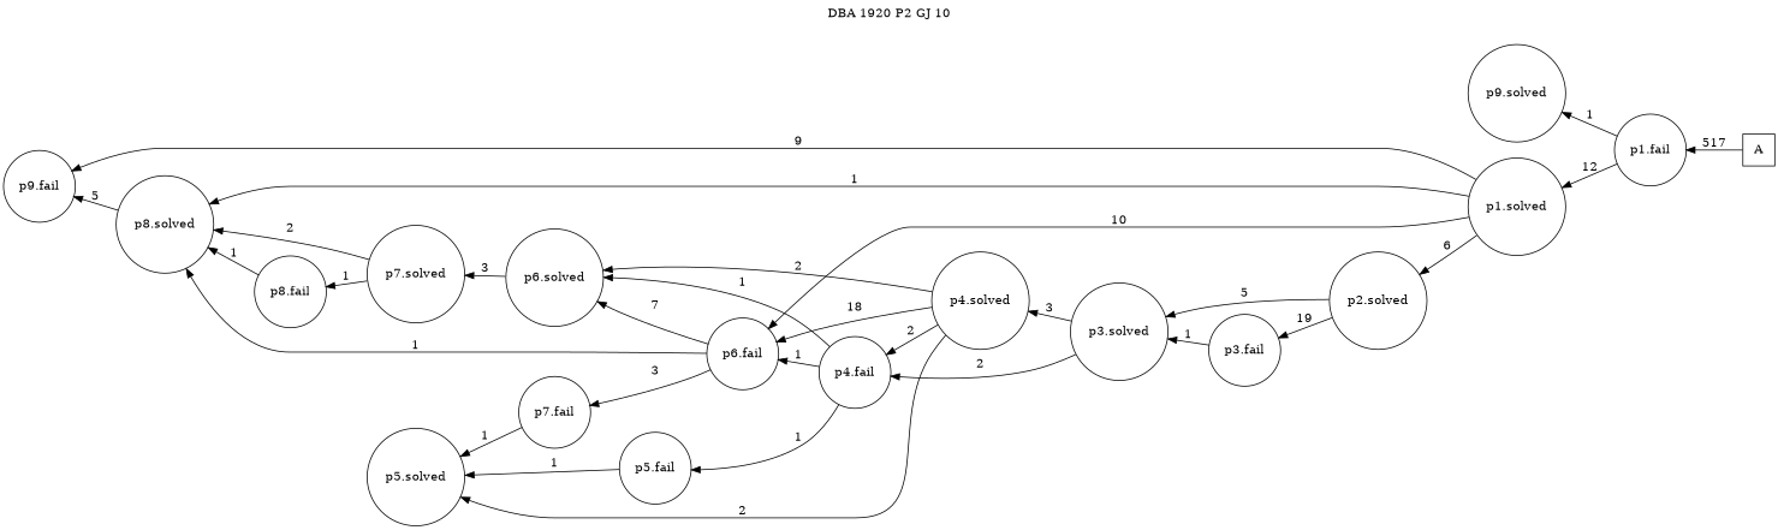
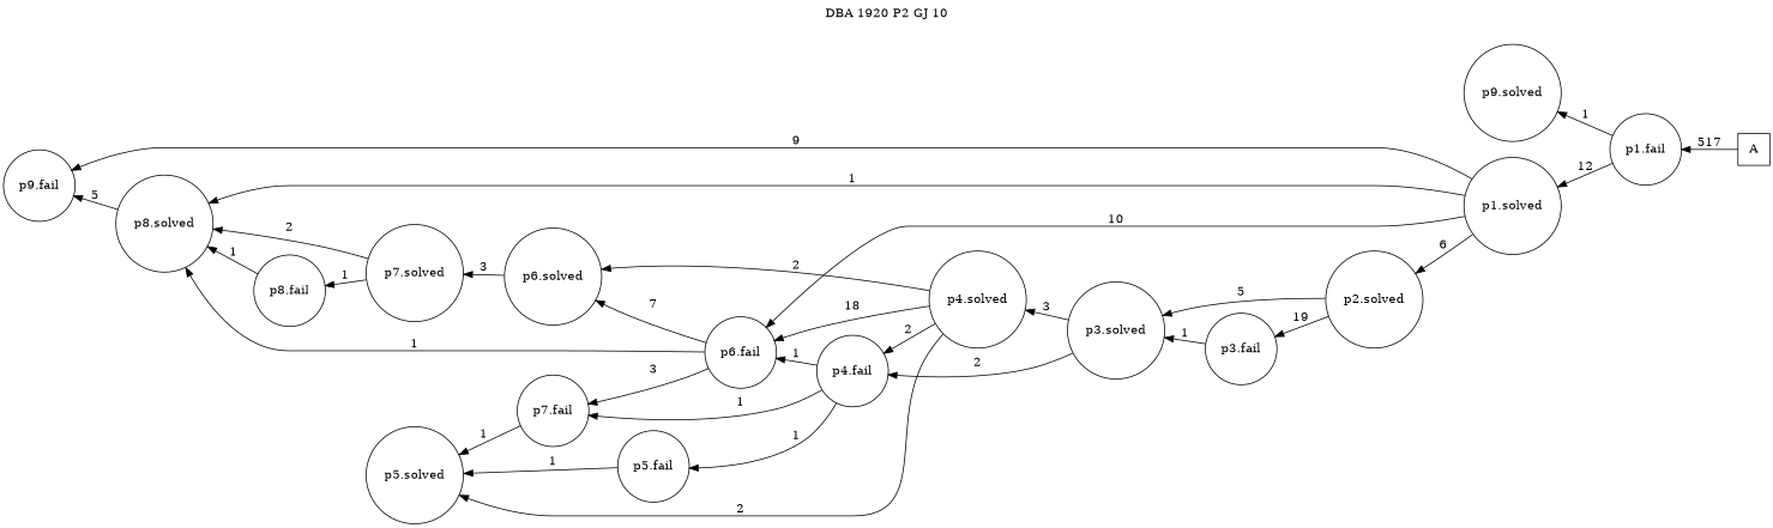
  digraph {
    label=" DBA 1920 P2 GJ 10 "
    labelloc=tl
    rankdir=RL
    node [shape=circle]
    n1 [label=A shape=square]
    n2 [label="p1.fail"]
    n3 [label="p9.solved"]
    n4 [label="p1.solved"]
    n5 [label="p2.solved"]
    n6 [label="p6.fail"]
    n7 [label="p8.solved"]
    n8 [label="p9.fail"]
    n9 [label="p3.fail"]
    n10 [label="p3.solved"]
    n11 [label="p6.solved"]
    n12 [label="p7.fail"]
    n13 [label="p4.solved"]
    n14 [label="p4.fail"]
    n15 [label="p5.solved"]
    n16 [label="p5.fail"]
    n17 [label="p7.solved"]
    n18 [label="p8.fail"]
    n1 -> n2 [label=517]
    n2 -> n3 [label=1]
    n2 -> n4 [label=12]
    n4 -> n5 [label=6]
    n4 -> n6 [label=10]
    n4 -> n7 [label=1]
    n4 -> n8 [label=9]
    n5 -> n9 [label=19]
    n5 -> n10 [label=5]
    n6 -> n7 [label=1]
    n6 -> n11 [label=7]
    n6 -> n12 [label=3]
    n7 -> n8 [label=5]
    n9 -> n10 [label=1]
    n10 -> n13 [label=3]
    n10 -> n14 [label=2]
    n11 -> n17 [label=3]
    n12 -> n15 [label=1]
    n13 -> n6 [label=18]
    n13 -> n11 [label=2]
    n13 -> n14 [label=2]
    n13 -> n15 [label=2]
    n14 -> n6 [label=1]
-   n14 -> n11 [label=1]
+   n14 -> n12 [label=1]
    n14 -> n16 [label=1]
    n16 -> n15 [label=1]
    n17 -> n7 [label=2]
    n17 -> n18 [label=1]
    n18 -> n7 [label=1]
  }
